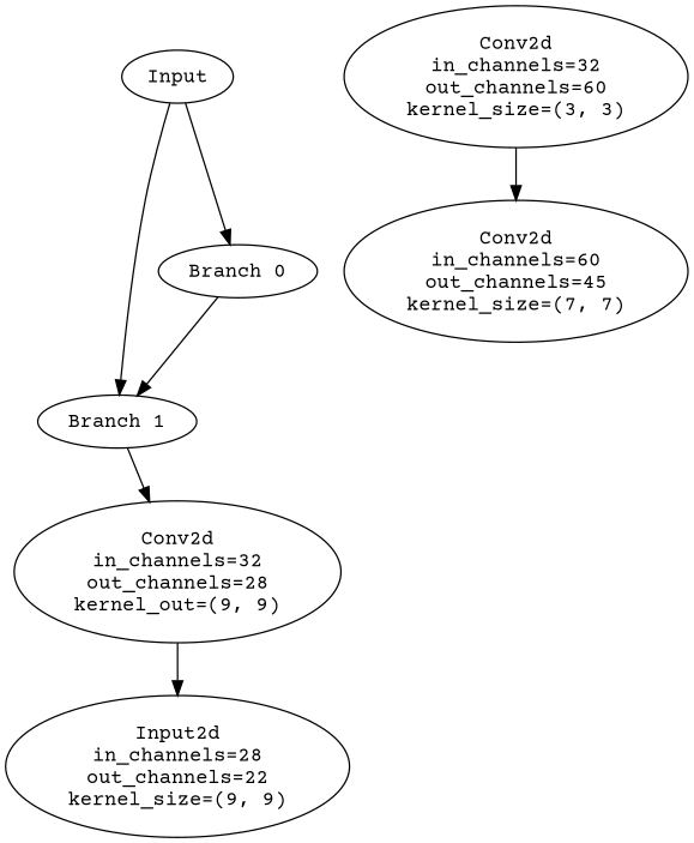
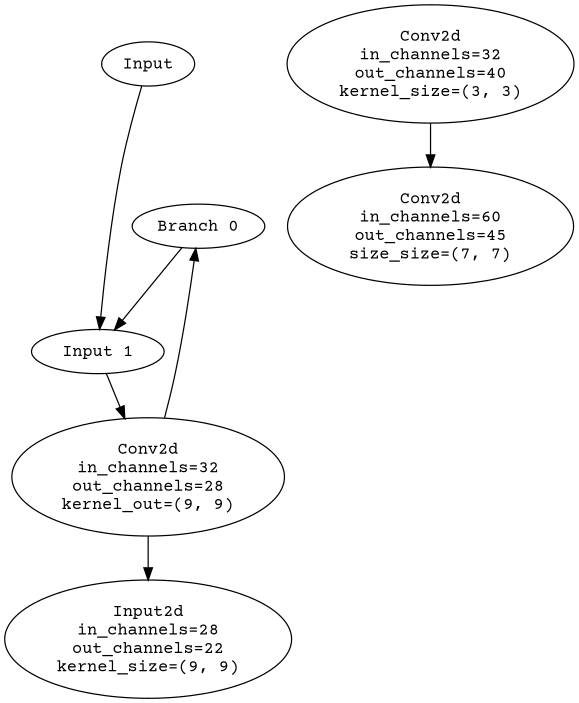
  digraph {
    fontname="Courier Prime"
    node [fontname="Courier Prime"]
    edge [fontname="Courier Prime"]
    n1 [label=Input]
    n2 [label="Branch 0"]
-   n3 [label="Branch 1"]
+   n3 [label="Input 1"]
    n4 [label="Conv2d\nin_channels=32\nout_channels=28\nkernel_out=(9, 9)"]
-   n5 [label="Conv2d\nin_channels=32\nout_channels=60\nkernel_size=(3, 3)"]
-   n6 [label="Conv2d\nin_channels=60\nout_channels=45\nkernel_size=(7, 7)"]
+   n5 [label="Conv2d\nin_channels=32\nout_channels=40\nkernel_size=(3, 3)"]
+   n6 [label="Conv2d\nin_channels=60\nout_channels=45\nsize_size=(7, 7)"]
    n7 [label="Input2d\nin_channels=28\nout_channels=22\nkernel_size=(9, 9)"]
-   n1 -> n2
+   n4 -> n2
    n1 -> n3
    n2 -> n3
    n3 -> n4
    n4 -> n7
    n5 -> n6
  }
